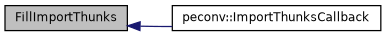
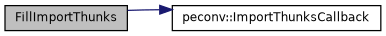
  digraph {
    rankdir=LR
    node [color=black fontname=Helvetica fontsize=10 shape=record style=filled]
    n1 [fillcolor=grey75 fontcolor=black height=0.2 label=FillImportThunks width=0.4]
    n2 [fillcolor=white height=0.2 label="peconv::ImportThunksCallback" width=0.4]
-   n1 -> n2 [color=midnightblue dir=back fontname=Helvetica fontsize=10 labelfontname=Helvetica labelfontsize=10 style=solid]
+   n2 -> n1 [color=midnightblue dir=back fontname=Helvetica fontsize=10 labelfontname=Helvetica labelfontsize=10 style=solid]
  }
